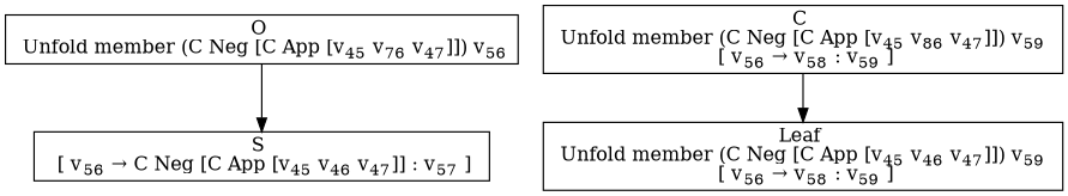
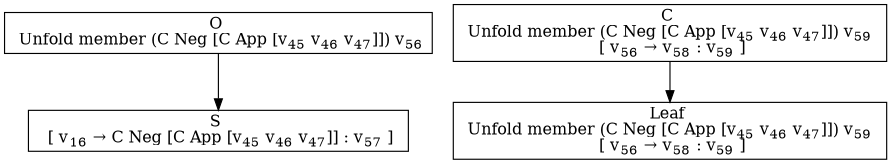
  digraph {
    rankdir=TB
    node [fillcolor=white shape=box style=filled]
-   n1 [label=<O <BR/> Unfold member (C Neg [C App [v<SUB>45</SUB> v<SUB>76</SUB> v<SUB>47</SUB>]]) v<SUB>56</SUB>>]
-   n2 [label=<S <BR/>  [ v<SUB>56</SUB> &rarr; C Neg [C App [v<SUB>45</SUB> v<SUB>46</SUB> v<SUB>47</SUB>]] : v<SUB>57</SUB> ] >]
-   n3 [label=<C <BR/> Unfold member (C Neg [C App [v<SUB>45</SUB> v<SUB>86</SUB> v<SUB>47</SUB>]]) v<SUB>59</SUB> <BR/>  [ v<SUB>56</SUB> &rarr; v<SUB>58</SUB> : v<SUB>59</SUB> ] >]
+   n1 [label=<O <BR/> Unfold member (C Neg [C App [v<SUB>45</SUB> v<SUB>46</SUB> v<SUB>47</SUB>]]) v<SUB>56</SUB>>]
+   n2 [label=<S <BR/>  [ v<SUB>16</SUB> &rarr; C Neg [C App [v<SUB>45</SUB> v<SUB>46</SUB> v<SUB>47</SUB>]] : v<SUB>57</SUB> ] >]
+   n3 [label=<C <BR/> Unfold member (C Neg [C App [v<SUB>45</SUB> v<SUB>46</SUB> v<SUB>47</SUB>]]) v<SUB>59</SUB> <BR/>  [ v<SUB>56</SUB> &rarr; v<SUB>58</SUB> : v<SUB>59</SUB> ] >]
    n4 [label=<Leaf <BR/> Unfold member (C Neg [C App [v<SUB>45</SUB> v<SUB>46</SUB> v<SUB>47</SUB>]]) v<SUB>59</SUB> <BR/>  [ v<SUB>56</SUB> &rarr; v<SUB>58</SUB> : v<SUB>59</SUB> ] >]
    n1 -> n2
    n3 -> n4
  }
